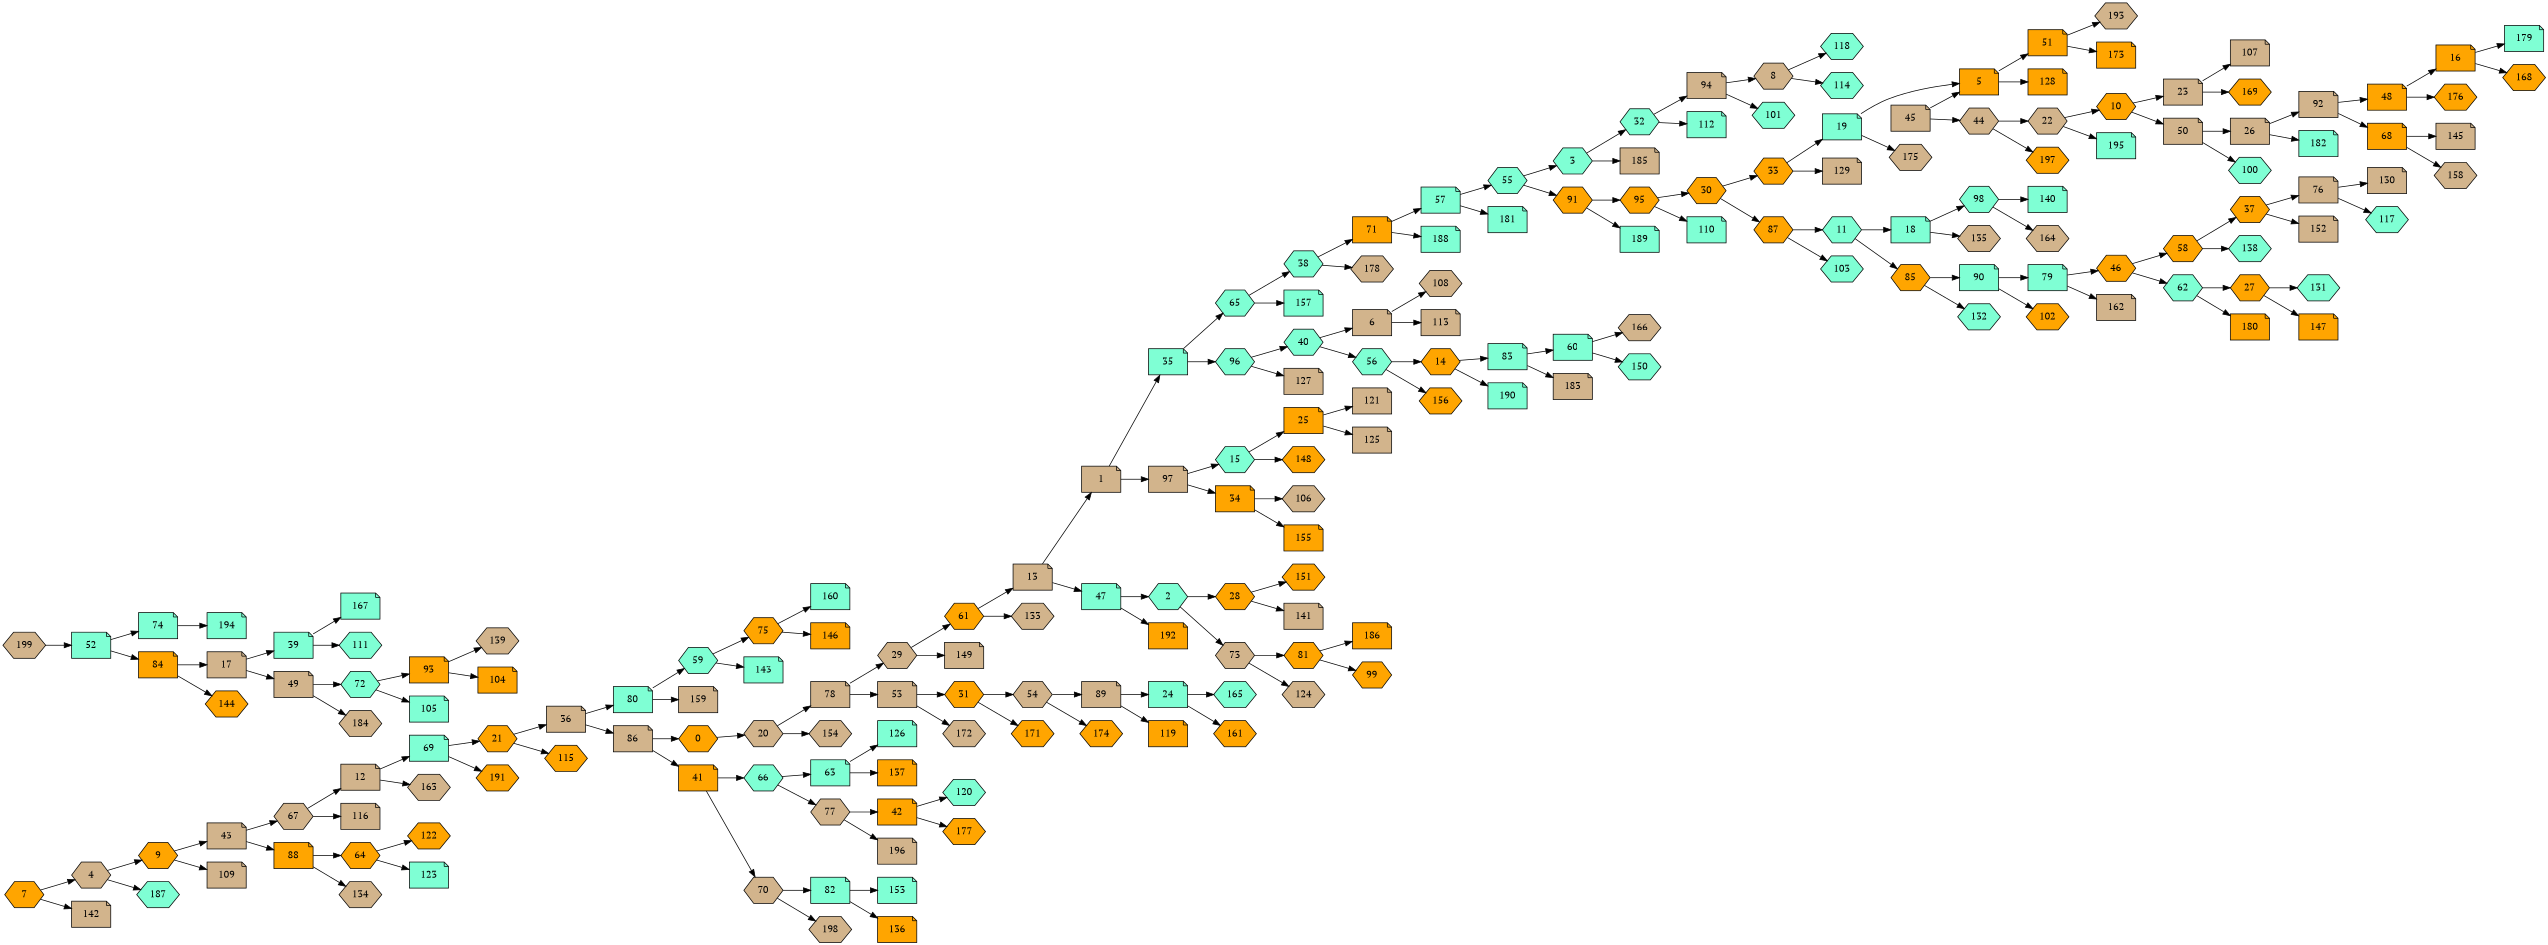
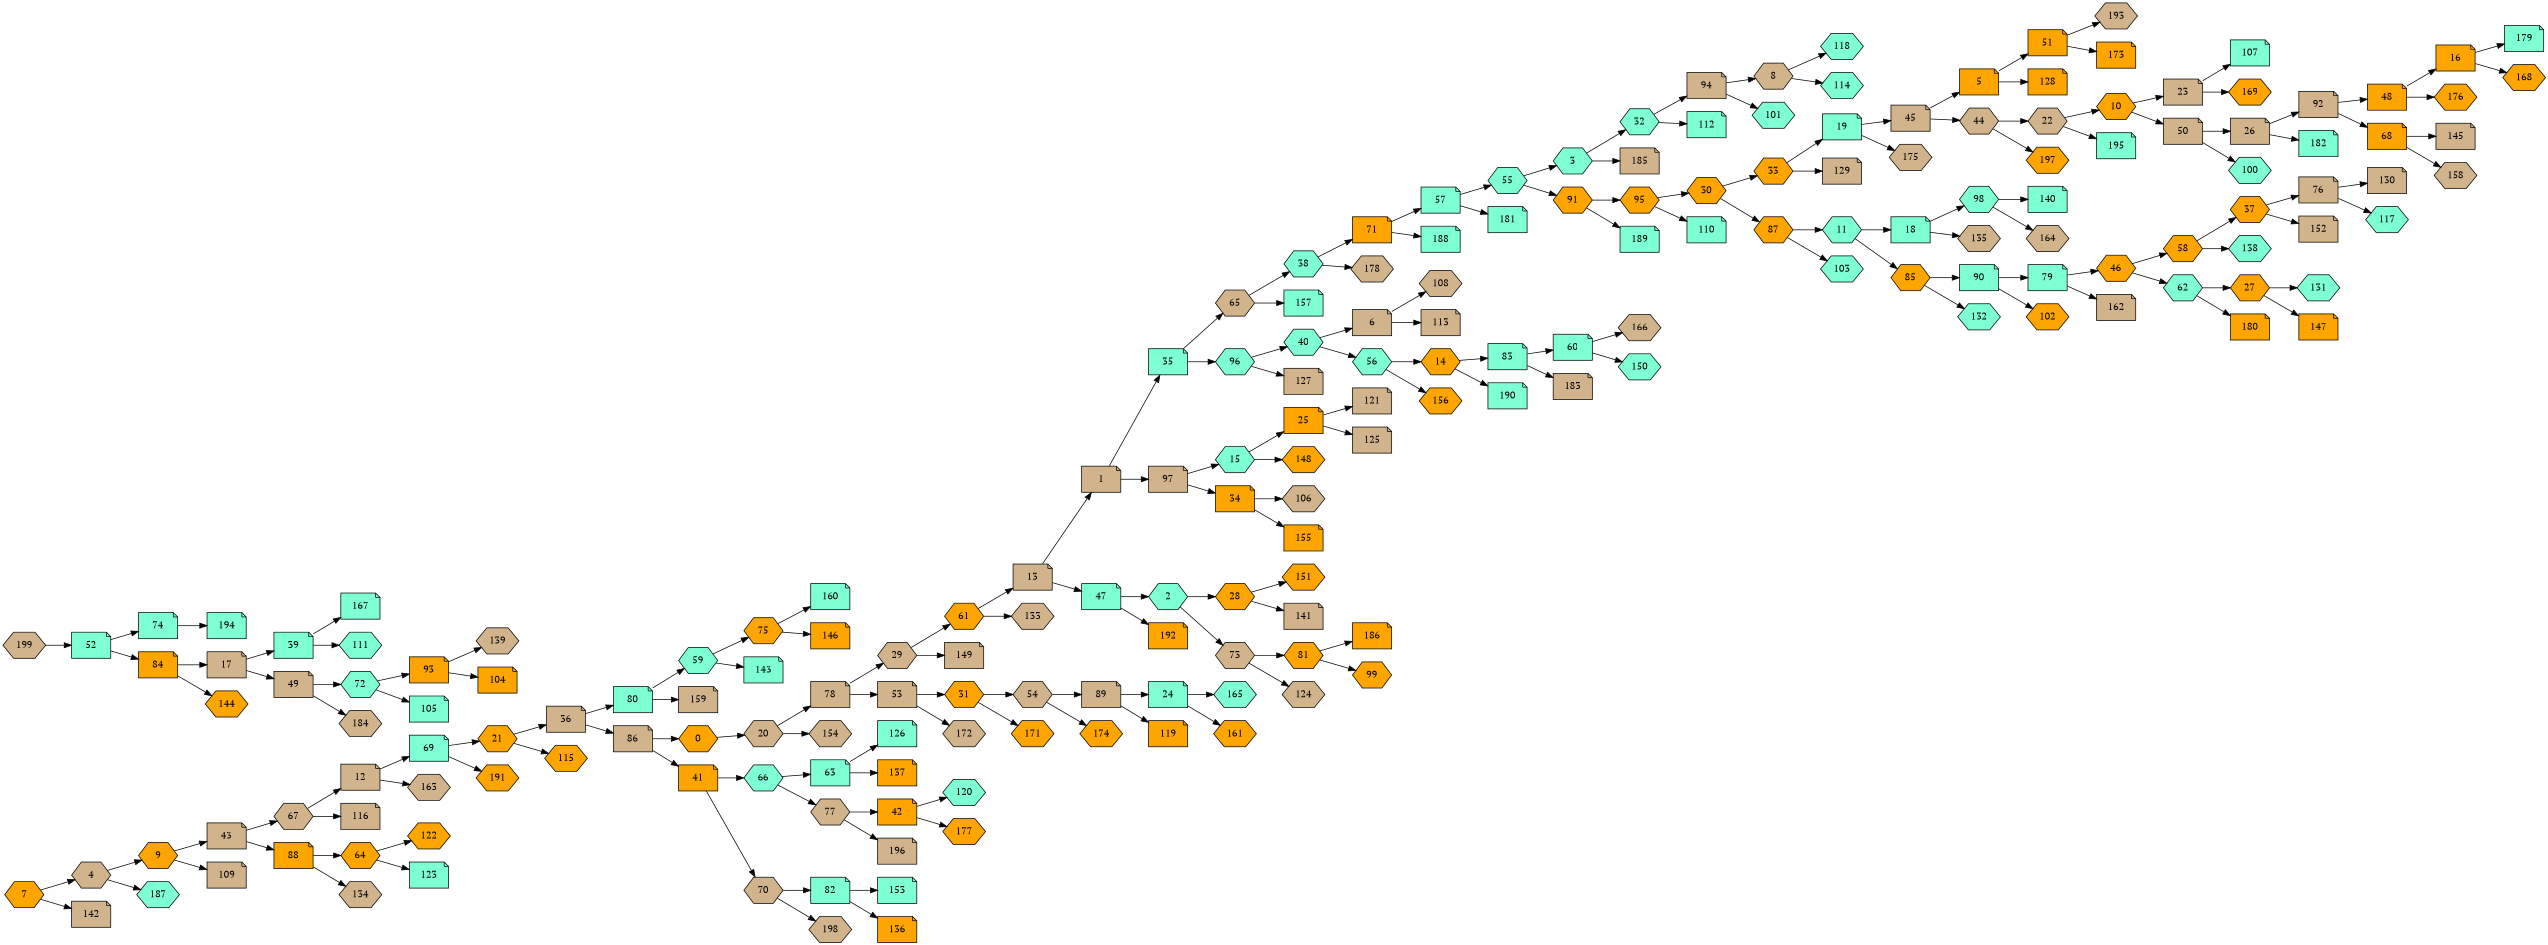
  digraph {
    fontname="PT Serif"
    rankdir=LR
    node [fillcolor=tan fontname="PT Serif" shape=note style=filled]
    edge [fontname="PT Serif"]
    n1 [fillcolor=orange label=0 shape=hexagon]
    n2 [label=20 shape=hexagon]
    n3 [label=78]
    n4 [label=154 shape=hexagon]
    n5 [label=1]
    n6 [fillcolor=aquamarine label=35]
    n7 [label=97]
-   n8 [fillcolor=aquamarine label=65 shape=hexagon]
+   n8 [label=65 shape=hexagon]
    n9 [fillcolor=aquamarine label=96 shape=hexagon]
    n10 [fillcolor=aquamarine label=15 shape=hexagon]
    n11 [fillcolor=orange label=34]
    n12 [fillcolor=aquamarine label=2 shape=hexagon]
    n13 [fillcolor=orange label=28 shape=hexagon]
    n14 [label=73 shape=hexagon]
    n15 [fillcolor=orange label=151 shape=hexagon]
    n16 [label=141]
    n17 [fillcolor=orange label=81 shape=hexagon]
    n18 [label=124 shape=hexagon]
    n19 [fillcolor=aquamarine label=3 shape=hexagon]
    n20 [fillcolor=aquamarine label=32 shape=hexagon]
    n21 [label=185]
    n22 [label=94]
    n23 [fillcolor=aquamarine label=112]
    n24 [label=4 shape=hexagon]
    n25 [fillcolor=orange label=9 shape=hexagon]
    n26 [fillcolor=aquamarine label=187 shape=hexagon]
    n27 [label=43]
    n28 [label=109]
    n29 [fillcolor=orange label=5]
    n30 [fillcolor=orange label=51]
    n31 [fillcolor=orange label=128]
    n32 [label=193 shape=hexagon]
    n33 [fillcolor=orange label=173]
    n34 [label=6]
    n35 [label=108 shape=hexagon]
    n36 [label=113]
    n37 [fillcolor=orange label=7 shape=hexagon]
    n38 [label=142]
    n39 [label=8 shape=hexagon]
    n40 [fillcolor=aquamarine label=118 shape=hexagon]
    n41 [fillcolor=aquamarine label=114 shape=hexagon]
    n42 [label=67 shape=hexagon]
    n43 [fillcolor=orange label=88]
    n44 [fillcolor=orange label=10 shape=hexagon]
    n45 [label=23]
    n46 [label=50]
-   n47 [label=107]
+   n47 [fillcolor=aquamarine label=107]
    n48 [fillcolor=orange label=169 shape=hexagon]
    n49 [label=26]
    n50 [fillcolor=aquamarine label=100 shape=hexagon]
    n51 [fillcolor=aquamarine label=11 shape=hexagon]
    n52 [fillcolor=aquamarine label=18]
    n53 [fillcolor=orange label=85 shape=hexagon]
    n54 [fillcolor=aquamarine label=98 shape=hexagon]
    n55 [label=135 shape=hexagon]
    n56 [fillcolor=aquamarine label=90]
    n57 [fillcolor=aquamarine label=132 shape=hexagon]
    n58 [label=12]
    n59 [fillcolor=aquamarine label=69]
    n60 [label=163 shape=hexagon]
    n61 [fillcolor=orange label=21 shape=hexagon]
    n62 [fillcolor=orange label=191 shape=hexagon]
    n63 [label=13]
    n64 [fillcolor=aquamarine label=47]
    n65 [fillcolor=orange label=192]
    n66 [fillcolor=orange label=14 shape=hexagon]
    n67 [fillcolor=aquamarine label=83]
    n68 [fillcolor=aquamarine label=190]
    n69 [fillcolor=aquamarine label=60]
    n70 [label=183]
    n71 [fillcolor=orange label=25]
    n72 [fillcolor=orange label=148 shape=hexagon]
    n73 [label=121]
    n74 [label=125]
    n75 [fillcolor=orange label=16]
    n76 [fillcolor=aquamarine label=179]
    n77 [fillcolor=orange label=168 shape=hexagon]
    n78 [label=17]
    n79 [fillcolor=aquamarine label=39]
    n80 [label=49]
    n81 [fillcolor=aquamarine label=167]
    n82 [fillcolor=aquamarine label=111 shape=hexagon]
    n83 [fillcolor=aquamarine label=72 shape=hexagon]
    n84 [label=184 shape=hexagon]
    n85 [fillcolor=aquamarine label=140]
    n86 [label=164 shape=hexagon]
    n87 [fillcolor=aquamarine label=19]
    n88 [label=45]
    n89 [label=175 shape=hexagon]
    n90 [label=44 shape=hexagon]
    n91 [label=29 shape=hexagon]
    n92 [label=53]
    n93 [label=36]
    n94 [fillcolor=orange label=115 shape=hexagon]
    n95 [fillcolor=aquamarine label=80]
    n96 [label=86]
    n97 [label=22 shape=hexagon]
    n98 [fillcolor=aquamarine label=195]
    n99 [fillcolor=aquamarine label=24]
    n100 [fillcolor=aquamarine label=165 shape=hexagon]
    n101 [fillcolor=orange label=161 shape=hexagon]
    n102 [label=92]
    n103 [fillcolor=aquamarine label=182]
    n104 [fillcolor=orange label=48]
    n105 [fillcolor=orange label=68]
    n106 [fillcolor=orange label=27 shape=hexagon]
    n107 [fillcolor=aquamarine label=131 shape=hexagon]
    n108 [fillcolor=orange label=147]
    n109 [fillcolor=orange label=61 shape=hexagon]
    n110 [label=149]
    n111 [label=133 shape=hexagon]
    n112 [fillcolor=orange label=30 shape=hexagon]
    n113 [fillcolor=orange label=33 shape=hexagon]
    n114 [fillcolor=orange label=87 shape=hexagon]
    n115 [label=129]
    n116 [fillcolor=aquamarine label=103 shape=hexagon]
    n117 [fillcolor=orange label=31 shape=hexagon]
    n118 [label=54 shape=hexagon]
    n119 [fillcolor=orange label=171 shape=hexagon]
    n120 [label=89]
    n121 [fillcolor=orange label=174 shape=hexagon]
    n122 [fillcolor=aquamarine label=101 shape=hexagon]
    n123 [label=106 shape=hexagon]
    n124 [fillcolor=orange label=155]
    n125 [fillcolor=aquamarine label=38 shape=hexagon]
    n126 [fillcolor=aquamarine label=157]
    n127 [fillcolor=aquamarine label=40 shape=hexagon]
    n128 [label=127]
    n129 [fillcolor=aquamarine label=59 shape=hexagon]
    n130 [label=159]
    n131 [fillcolor=orange label=41]
    n132 [fillcolor=orange label=37 shape=hexagon]
    n133 [label=76]
    n134 [label=152]
    n135 [label=130]
    n136 [fillcolor=aquamarine label=117 shape=hexagon]
    n137 [fillcolor=orange label=71]
    n138 [label=178 shape=hexagon]
    n139 [fillcolor=aquamarine label=57]
    n140 [fillcolor=aquamarine label=188]
    n141 [fillcolor=aquamarine label=56 shape=hexagon]
    n142 [fillcolor=orange label=156 shape=hexagon]
    n143 [fillcolor=aquamarine label=66 shape=hexagon]
    n144 [label=70 shape=hexagon]
    n145 [fillcolor=aquamarine label=63]
    n146 [label=77 shape=hexagon]
    n147 [fillcolor=aquamarine label=82]
    n148 [label=198 shape=hexagon]
    n149 [fillcolor=orange label=42]
    n150 [fillcolor=aquamarine label=120 shape=hexagon]
    n151 [fillcolor=orange label=177 shape=hexagon]
    n152 [label=116]
    n153 [fillcolor=orange label=64 shape=hexagon]
    n154 [label=134 shape=hexagon]
    n155 [fillcolor=orange label=197 shape=hexagon]
    n156 [fillcolor=orange label=46 shape=hexagon]
    n157 [fillcolor=orange label=58 shape=hexagon]
    n158 [fillcolor=aquamarine label=62 shape=hexagon]
    n159 [fillcolor=aquamarine label=138 shape=hexagon]
    n160 [fillcolor=orange label=180]
    n161 [fillcolor=orange label=176 shape=hexagon]
    n162 [fillcolor=orange label=93]
    n163 [fillcolor=aquamarine label=105]
    n164 [fillcolor=aquamarine label=52]
    n165 [fillcolor=aquamarine label=74]
    n166 [fillcolor=orange label=84]
    n167 [fillcolor=aquamarine label=194]
    n168 [fillcolor=orange label=144 shape=hexagon]
    n169 [label=172 shape=hexagon]
    n170 [fillcolor=orange label=119]
    n171 [fillcolor=aquamarine label=55 shape=hexagon]
    n172 [fillcolor=orange label=91 shape=hexagon]
    n173 [fillcolor=orange label=95 shape=hexagon]
    n174 [fillcolor=aquamarine label=189]
    n175 [fillcolor=aquamarine label=181]
    n176 [fillcolor=orange label=75 shape=hexagon]
    n177 [fillcolor=aquamarine label=143]
    n178 [fillcolor=aquamarine label=160]
    n179 [fillcolor=orange label=146]
    n180 [label=166 shape=hexagon]
    n181 [fillcolor=aquamarine label=150 shape=hexagon]
    n182 [fillcolor=aquamarine label=126]
    n183 [fillcolor=orange label=137]
    n184 [fillcolor=orange label=122 shape=hexagon]
    n185 [fillcolor=aquamarine label=123]
    n186 [label=196]
    n187 [label=145]
    n188 [label=158 shape=hexagon]
    n189 [fillcolor=aquamarine label=153]
    n190 [fillcolor=orange label=136]
    n191 [label=139 shape=hexagon]
    n192 [fillcolor=orange label=104]
    n193 [fillcolor=orange label=186]
    n194 [fillcolor=orange label=99 shape=hexagon]
    n195 [fillcolor=aquamarine label=79]
    n196 [label=162]
    n197 [fillcolor=orange label=102 shape=hexagon]
    n198 [fillcolor=aquamarine label=110]
    n199 [label=199 shape=hexagon]
    n1 -> n2
    n2 -> n3
    n2 -> n4
    n3 -> n91
    n3 -> n92
    n5 -> n6
    n5 -> n7
    n6 -> n8
    n6 -> n9
    n7 -> n10
    n7 -> n11
    n8 -> n125
    n8 -> n126
    n9 -> n127
    n9 -> n128
    n10 -> n71
    n10 -> n72
    n11 -> n123
    n11 -> n124
    n12 -> n13
    n12 -> n14
    n13 -> n15
    n13 -> n16
    n14 -> n17
    n14 -> n18
    n17 -> n193
    n17 -> n194
    n19 -> n20
    n19 -> n21
    n20 -> n22
    n20 -> n23
    n22 -> n39
    n22 -> n122
    n24 -> n25
    n24 -> n26
    n25 -> n27
    n25 -> n28
    n27 -> n42
    n27 -> n43
    n29 -> n30
    n29 -> n31
    n30 -> n32
    n30 -> n33
    n34 -> n35
    n34 -> n36
    n37 -> n24
    n37 -> n38
    n39 -> n40
    n39 -> n41
    n42 -> n58
    n42 -> n152
    n43 -> n153
    n43 -> n154
    n44 -> n45
    n44 -> n46
    n45 -> n47
    n45 -> n48
    n46 -> n49
    n46 -> n50
    n49 -> n102
    n49 -> n103
    n51 -> n52
    n51 -> n53
    n52 -> n54
    n52 -> n55
    n53 -> n56
    n53 -> n57
    n54 -> n85
    n54 -> n86
    n56 -> n195
    n56 -> n197
    n58 -> n59
    n58 -> n60
    n59 -> n61
    n59 -> n62
    n61 -> n93
    n61 -> n94
    n63 -> n5
    n63 -> n64
    n64 -> n12
    n64 -> n65
    n66 -> n67
    n66 -> n68
    n67 -> n69
    n67 -> n70
    n69 -> n180
    n69 -> n181
    n71 -> n73
    n71 -> n74
    n75 -> n76
    n75 -> n77
    n78 -> n79
    n78 -> n80
    n79 -> n81
    n79 -> n82
    n80 -> n83
    n80 -> n84
    n83 -> n162
    n83 -> n163
-   n87 -> n29
+   n87 -> n88
    n87 -> n89
    n88 -> n29
    n88 -> n90
    n90 -> n97
    n90 -> n155
    n91 -> n109
    n91 -> n110
    n92 -> n117
    n92 -> n169
    n93 -> n95
    n93 -> n96
    n95 -> n129
    n95 -> n130
    n96 -> n1
    n96 -> n131
    n97 -> n44
    n97 -> n98
    n99 -> n100
    n99 -> n101
    n102 -> n104
    n102 -> n105
    n104 -> n75
    n104 -> n161
    n105 -> n187
    n105 -> n188
    n106 -> n107
    n106 -> n108
    n109 -> n63
    n109 -> n111
    n112 -> n113
    n112 -> n114
    n113 -> n87
    n113 -> n115
    n114 -> n51
    n114 -> n116
    n117 -> n118
    n117 -> n119
    n118 -> n120
    n118 -> n121
    n120 -> n99
    n120 -> n170
    n125 -> n137
    n125 -> n138
    n127 -> n34
    n127 -> n141
    n129 -> n176
    n129 -> n177
    n131 -> n143
    n131 -> n144
    n132 -> n133
    n132 -> n134
    n133 -> n135
    n133 -> n136
    n137 -> n139
    n137 -> n140
    n139 -> n171
    n139 -> n175
    n141 -> n66
    n141 -> n142
    n143 -> n145
    n143 -> n146
    n144 -> n147
    n144 -> n148
    n145 -> n182
    n145 -> n183
    n146 -> n149
    n146 -> n186
    n147 -> n189
    n147 -> n190
    n149 -> n150
    n149 -> n151
    n153 -> n184
    n153 -> n185
    n156 -> n157
    n156 -> n158
    n157 -> n132
    n157 -> n159
    n158 -> n106
    n158 -> n160
    n162 -> n191
    n162 -> n192
    n164 -> n165
    n164 -> n166
    n165 -> n167
    n166 -> n78
    n166 -> n168
    n171 -> n19
    n171 -> n172
    n172 -> n173
    n172 -> n174
    n173 -> n112
    n173 -> n198
    n176 -> n178
    n176 -> n179
    n195 -> n156
    n195 -> n196
    n199 -> n164
  }
